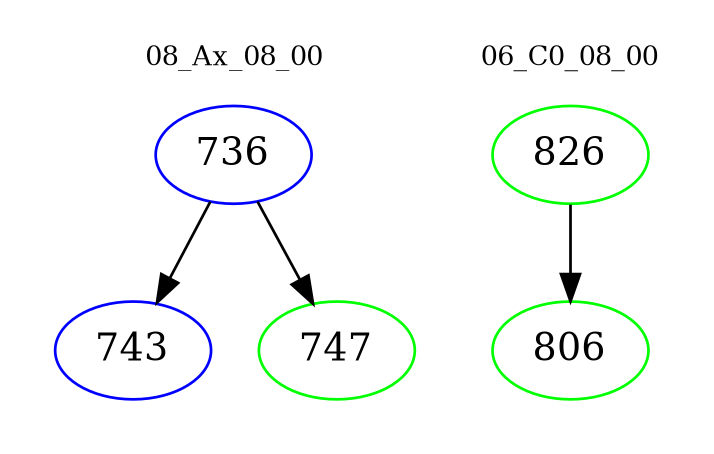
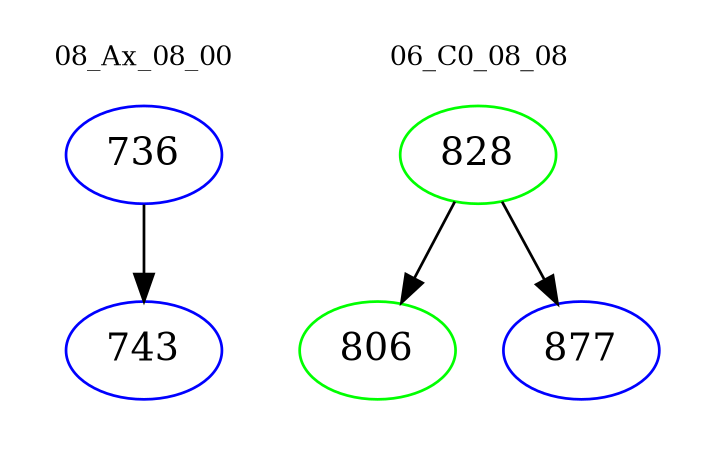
  digraph {
    node [color=blue]
    edge [color=black]
    n1 [label=736]
    n2 [label=743]
-   n3 [color=green label=747]
-   n4 [color=green label=826]
+   n4 [color=green label=828]
    n5 [color=green label=806]
+   n6 [label=877]
    subgraph cluster_1 {
      color=white
      fontsize=10
      label="08_Ax_08_00"
      n1
      n2
-     n3
    }
    subgraph cluster_2 {
      color=white
      fontsize=10
-     label="06_C0_08_00"
+     label="06_C0_08_08"
      n4
      n5
+     n6
    }
    n1 -> n2
-   n1 -> n3
    n4 -> n5
+   n4 -> n6
  }
